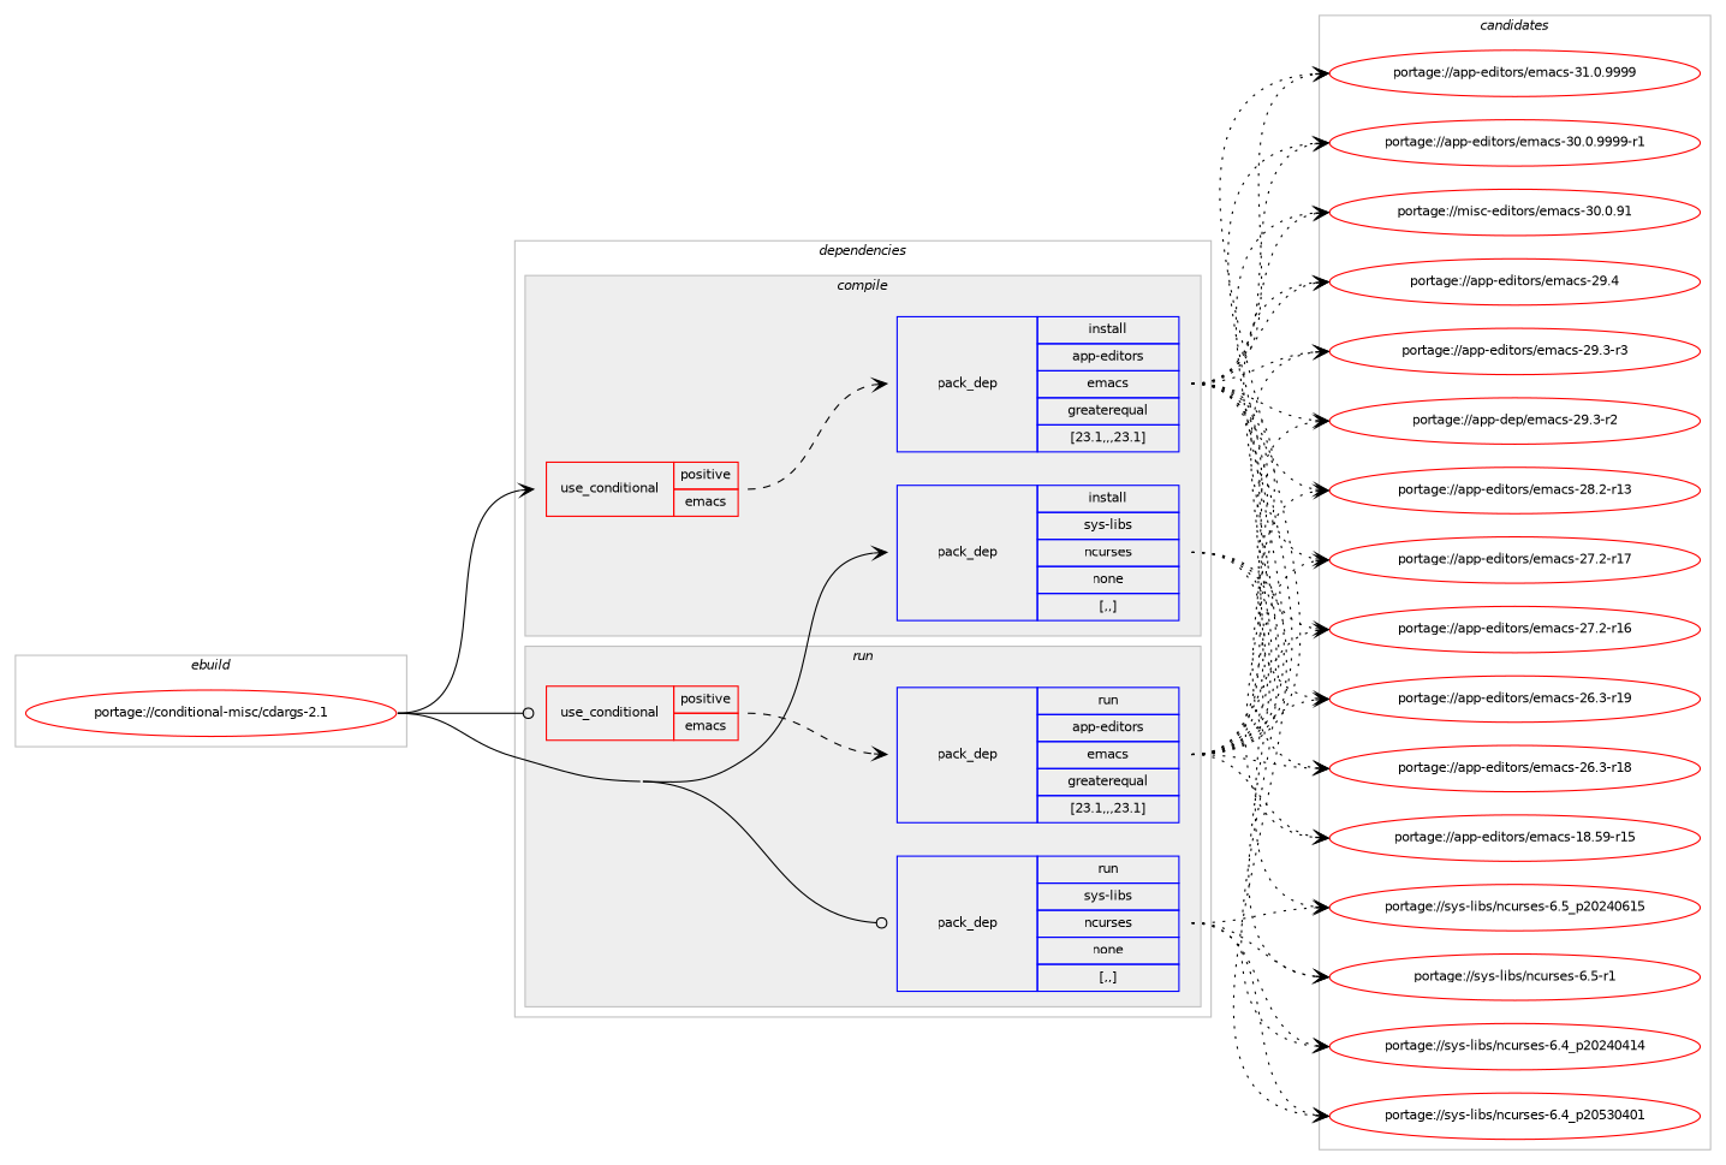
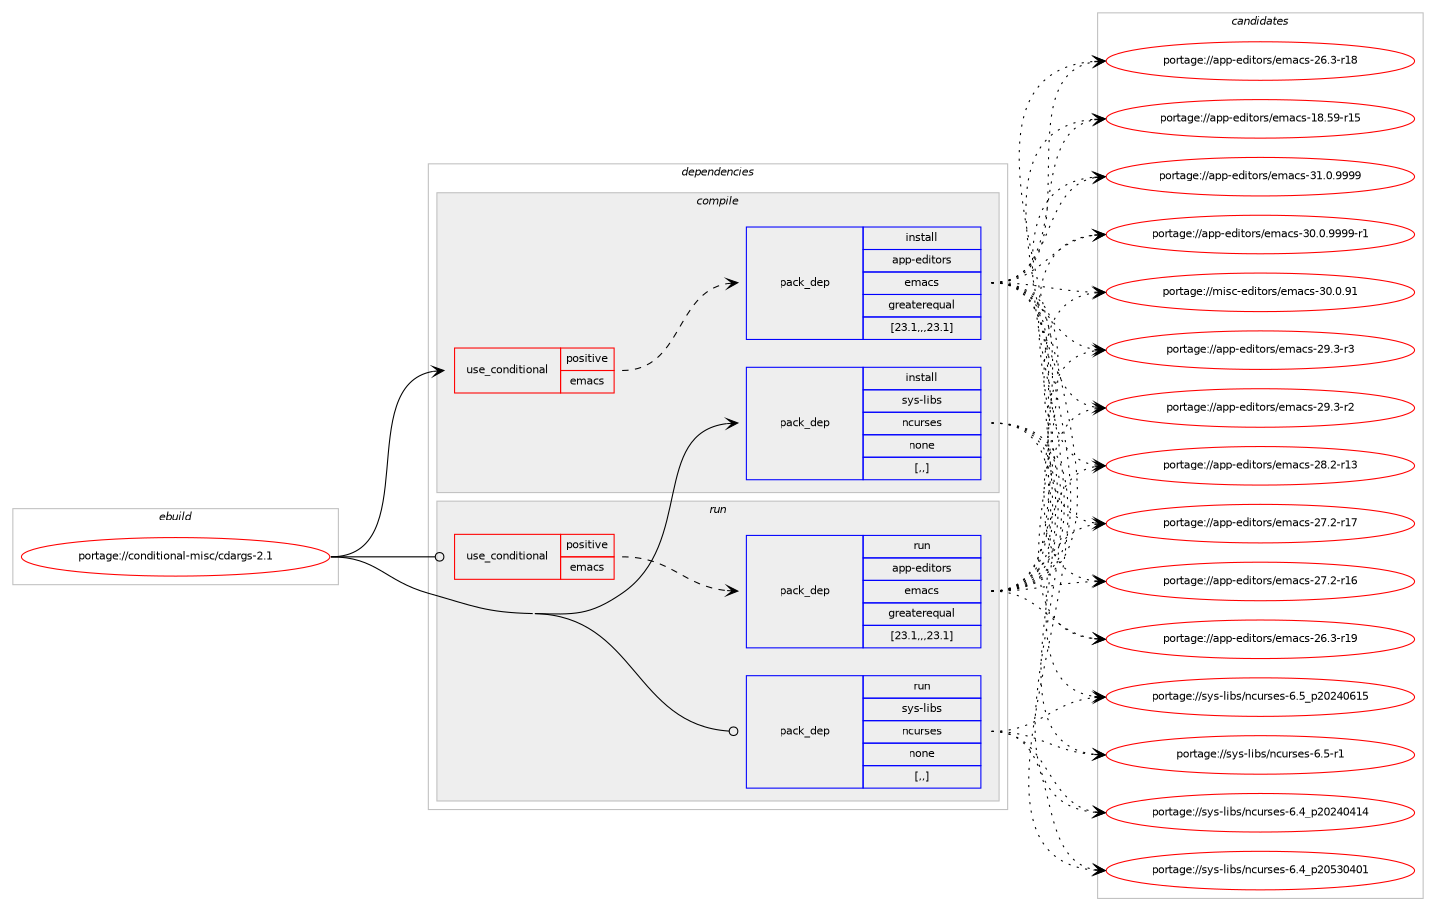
  digraph {
    compound=true
    concentrate=true
    fontname="DejaVu Sans"
    fontsize=10
    newrank=true
    rankdir=LR
    ranksep=1.5
    node [color=red fontname="DejaVu Sans" fontsize=10]
    edge [arrowhead=vee fontname="DejaVu Sans" headport=w style=dotted tailport=e weight=100]
    n1 [label="portage://conditional-misc/cdargs-2.1" width=4]
    n2 [color=blue label=<<TABLE BORDER="0" CELLBORDER="1" CELLSPACING="0" CELLPADDING="4" WIDTH="220"><TR><TD ROWSPAN="6" CELLPADDING="30">pack_dep</TD></TR><TR><TD WIDTH="110">install</TD></TR><TR><TD>app-editors</TD></TR><TR><TD>emacs</TD></TR><TR><TD>greaterequal</TD></TR><TR><TD>[23.1,,,23.1]</TD></TR></TABLE>> shape=none]
    n3 [label=<<TABLE BORDER="0" CELLBORDER="1" CELLSPACING="0" CELLPADDING="4"><TR><TD ROWSPAN="3" CELLPADDING="10">use_conditional</TD></TR><TR><TD>positive</TD></TR><TR><TD>emacs</TD></TR></TABLE>> shape=none]
    n4 [color=blue label=<<TABLE BORDER="0" CELLBORDER="1" CELLSPACING="0" CELLPADDING="4" WIDTH="220"><TR><TD ROWSPAN="6" CELLPADDING="30">pack_dep</TD></TR><TR><TD WIDTH="110">install</TD></TR><TR><TD>sys-libs</TD></TR><TR><TD>ncurses</TD></TR><TR><TD>none</TD></TR><TR><TD>[,,]</TD></TR></TABLE>> shape=none]
    n5 [color=blue label=<<TABLE BORDER="0" CELLBORDER="1" CELLSPACING="0" CELLPADDING="4" WIDTH="220"><TR><TD ROWSPAN="6" CELLPADDING="30">pack_dep</TD></TR><TR><TD WIDTH="110">run</TD></TR><TR><TD>app-editors</TD></TR><TR><TD>emacs</TD></TR><TR><TD>greaterequal</TD></TR><TR><TD>[23.1,,,23.1]</TD></TR></TABLE>> shape=none]
    n6 [label=<<TABLE BORDER="0" CELLBORDER="1" CELLSPACING="0" CELLPADDING="4"><TR><TD ROWSPAN="3" CELLPADDING="10">use_conditional</TD></TR><TR><TD>positive</TD></TR><TR><TD>emacs</TD></TR></TABLE>> shape=none]
    n7 [color=blue label=<<TABLE BORDER="0" CELLBORDER="1" CELLSPACING="0" CELLPADDING="4" WIDTH="220"><TR><TD ROWSPAN="6" CELLPADDING="30">pack_dep</TD></TR><TR><TD WIDTH="110">run</TD></TR><TR><TD>sys-libs</TD></TR><TR><TD>ncurses</TD></TR><TR><TD>none</TD></TR><TR><TD>[,,]</TD></TR></TABLE>> shape=none]
    n8 [label="portage://app-editors/emacs-31.0.9999" width=4]
    n9 [label="portage://app-editors/emacs-30.0.9999-r1" width=4]
    n10 [label="portage://misc-editors/emacs-30.0.91" width=4]
-   n11 [label="portage://app-editors/emacs-29.4" width=4]
    n12 [label="portage://app-editors/emacs-29.3-r3" width=4]
-   n13 [label="portage://app-dep/emacs-29.3-r2" width=4]
+   n13 [label="portage://app-editors/emacs-29.3-r2" width=4]
    n14 [label="portage://app-editors/emacs-28.2-r13" width=4]
    n15 [label="portage://app-editors/emacs-27.2-r17" width=4]
    n16 [label="portage://app-editors/emacs-27.2-r16" width=4]
    n17 [label="portage://app-editors/emacs-26.3-r19" width=4]
    n18 [label="portage://app-editors/emacs-26.3-r18" width=4]
    n19 [label="portage://app-editors/emacs-18.59-r15" width=4]
    n20 [label="portage://sys-libs/ncurses-6.5_p20240615" width=4]
    n21 [label="portage://sys-libs/ncurses-6.5-r1" width=4]
    n22 [label="portage://sys-libs/ncurses-6.4_p20240414" width=4]
    n23 [label="portage://sys-libs/ncurses-6.4_p20530401" width=4]
    subgraph cluster_1 {
      color=gray
      label=<<i>ebuild</i>>
      n1
    }
    subgraph cluster_2 {
      color=gray
      label=<<i>dependencies</i>>
      subgraph cluster_3 {
        color=gray
        fillcolor="#eeeeee"
        label=<<i>compile</i>>
        style=filled
        subgraph sub_4 {
          color=gray
          fillcolor="#eeeeee"
          label=<<i>compile</i>>
          style=filled
          n3
          subgraph sub_5 {
            color=gray
            fillcolor="#eeeeee"
            label=<<i>compile</i>>
            style=filled
            n2
          }
        }
        subgraph sub_6 {
          color=gray
          fillcolor="#eeeeee"
          label=<<i>compile</i>>
          style=filled
          n4
        }
      }
      subgraph cluster_7 {
        color=gray
        fillcolor="#eeeeee"
        label=<<i>compile and run</i>>
        style=filled
      }
      subgraph cluster_8 {
        color=gray
        fillcolor="#eeeeee"
        label=<<i>run</i>>
        style=filled
        subgraph sub_9 {
          color=gray
          fillcolor="#eeeeee"
          label=<<i>run</i>>
          style=filled
          n6
          subgraph sub_10 {
            color=gray
            fillcolor="#eeeeee"
            label=<<i>run</i>>
            style=filled
            n5
          }
        }
        subgraph sub_11 {
          color=gray
          fillcolor="#eeeeee"
          label=<<i>run</i>>
          style=filled
          n7
        }
      }
    }
    subgraph cluster_12 {
      color=gray
      label=<<i>candidates</i>>
      rank=same
      subgraph sub_13 {
        color=black
        label=<<i>candidates</i>>
        nodesep=1
        rank=same
        n8
        n9
        n10
-       n11
        n12
        n13
        n14
        n15
        n16
        n17
        n18
        n19
      }
      subgraph sub_14 {
        color=black
        label=<<i>candidates</i>>
        nodesep=1
        rank=same
        n20
        n21
        n22
        n23
      }
      subgraph sub_15 {
        color=black
        label=<<i>candidates</i>>
        nodesep=1
        rank=same
        n8
        n9
        n10
-       n11
        n12
        n13
        n14
        n15
        n16
        n17
        n18
        n19
      }
      subgraph sub_16 {
        color=black
        label=<<i>candidates</i>>
        nodesep=1
        rank=same
        n20
        n21
        n22
        n23
      }
    }
    n1 -> n3 [style=solid weight=20]
    n1 -> n4 [style=solid weight=20]
    n1 -> n6 [arrowhead=odot style=solid weight=20]
    n1 -> n7 [arrowhead=odot style=solid weight=20]
    n2 -> n8
    n2 -> n9
    n2 -> n10
-   n2 -> n11
    n2 -> n12
    n2 -> n13
    n2 -> n14
    n2 -> n15
    n2 -> n16
    n2 -> n17
    n2 -> n18
    n2 -> n19
    n3 -> n2 [style=dashed weight=20]
    n4 -> n20
    n4 -> n21
    n4 -> n22
    n4 -> n23
    n5 -> n8
    n5 -> n9
    n5 -> n10
-   n5 -> n11
    n5 -> n12
    n5 -> n13
    n5 -> n14
    n5 -> n15
    n5 -> n16
    n5 -> n17
    n5 -> n18
    n5 -> n19
    n6 -> n5 [style=dashed weight=20]
    n7 -> n20
    n7 -> n21
    n7 -> n22
    n7 -> n23
  }
